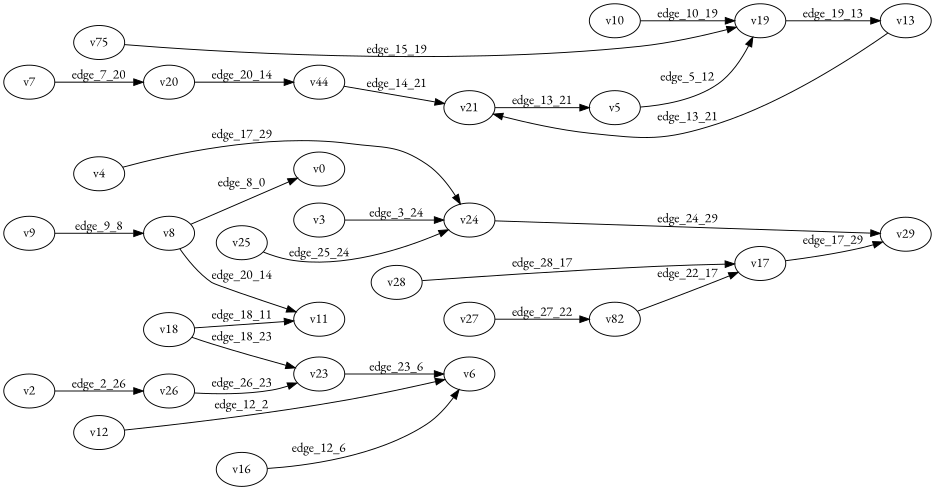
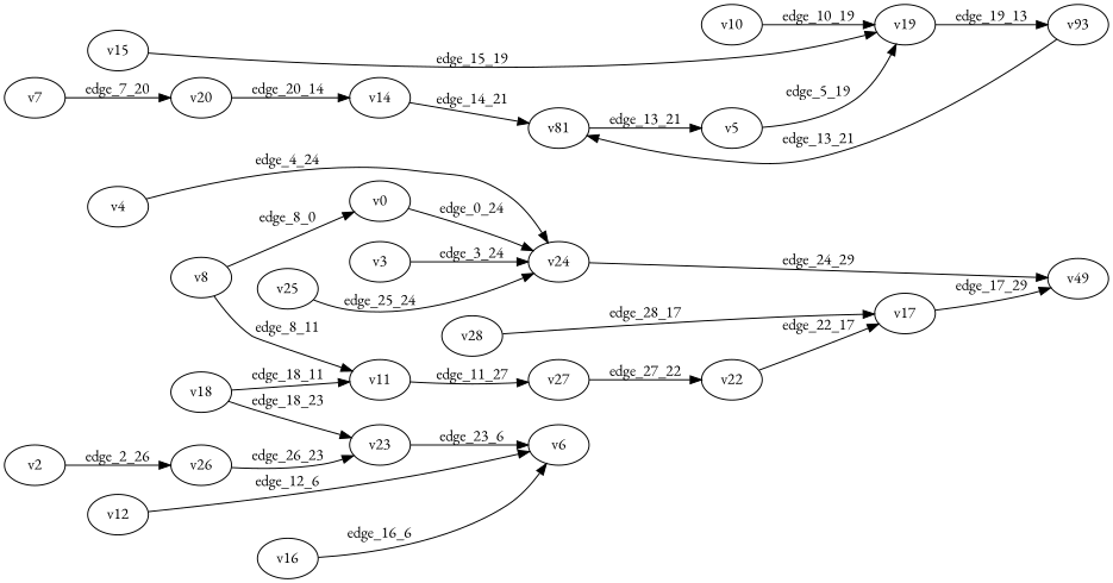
  digraph {
    fontname="EB Garamond"
    rankdir=LR
    node [fontname="EB Garamond" player=-1]
    edge [fontname="EB Garamond"]
    v24
    v0 [player=0]
-   v29 [player=0]
-   v21
+   v29 [player=0 label=v49]
+   v21 [label=v81]
    v5 [player=1]
    v2 [player=1]
    v26
    v23 [player=1]
    v3 [player=1]
    v4 [player=0]
    v19
-   v13 [player=1]
+   v13 [player=1 label=v93]
    v6
    v20
    v7 [player=0]
-   v14 [player=1 label=v44]
+   v14 [player=1]
    v8
    v11 [player=0]
    v27
-   v9 [player=0]
    v10 [player=0]
-   v22 [player=0 label=v82]
+   v22 [player=0]
    v12 [player=1]
-   v15 [player=1 label=v75]
+   v15 [player=1]
    v16 [player=1]
    v17
    v18
    v25 [player=0]
    v28 [player=1]
    v24 -> v29 [label=edge_24_29 probability=0.385088]
+   v0 -> v24 [discount=0.762040 label=edge_0_24 weight=2.912380]
    v21 -> v5 [label=edge_13_21 probability=1.000000]
-   v5 -> v19 [discount=0.841556 label=edge_5_12 weight=-4.915025]
+   v5 -> v19 [discount=0.841556 label=edge_5_19 weight=-4.915025]
    v2 -> v26 [discount=0.595517 label=edge_2_26 weight=4.971554]
    v26 -> v23 [label=edge_26_23 probability=1.000000]
    v23 -> v6 [discount=0.194787 label=edge_23_6 weight=5.717996]
    v3 -> v24 [discount=0.467734 label=edge_3_24 weight=7.219748]
-   v4 -> v24 [discount=0.799399 label=edge_17_29 weight=-6.391036]
+   v4 -> v24 [discount=0.799399 label=edge_4_24 weight=-6.391036]
    v19 -> v13 [label=edge_19_13 probability=1.000000]
    v13 -> v21 [discount=0.289272 label=edge_13_21 weight=0.381199]
    v20 -> v14 [label=edge_20_14 probability=1.000000]
    v7 -> v20 [discount=0.615293 label=edge_7_20 weight=8.192692]
    v14 -> v21 [discount=0.194669 label=edge_14_21 weight=-0.329355]
    v8 -> v0 [label=edge_8_0 probability=0.400359]
-   v8 -> v11 [label=edge_20_14 probability=0.599641]
+   v8 -> v11 [label=edge_8_11 probability=0.599641]
+   v11 -> v27 [discount=0.374521 label=edge_11_27 weight=9.337869]
    v27 -> v22 [label=edge_27_22 probability=1.000000]
-   v9 -> v8 [discount=0.703761 label=edge_9_8 weight=9.194988]
    v10 -> v19 [discount=0.744545 label=edge_10_19 weight=8.690118]
    v22 -> v17 [discount=0.164680 label=edge_22_17 weight=-6.359612]
-   v12 -> v6 [discount=0.523527 label=edge_12_2 weight=-0.695425]
+   v12 -> v6 [discount=0.523527 label=edge_12_6 weight=-0.695425]
    v15 -> v19 [discount=0.860880 label=edge_15_19 weight=-2.685063]
-   v16 -> v6 [discount=0.577361 label=edge_12_6 weight=-4.621379]
+   v16 -> v6 [discount=0.577361 label=edge_16_6 weight=-4.621379]
    v17 -> v29 [label=edge_17_29 probability=1.000000]
    v18 -> v23 [label=edge_18_23 probability=0.464599]
    v18 -> v11 [label=edge_18_11 probability=0.535401]
    v25 -> v24 [discount=0.721304 label=edge_25_24 weight=-6.222811]
    v28 -> v17 [discount=0.522386 label=edge_28_17 weight=-0.481392]
  }
